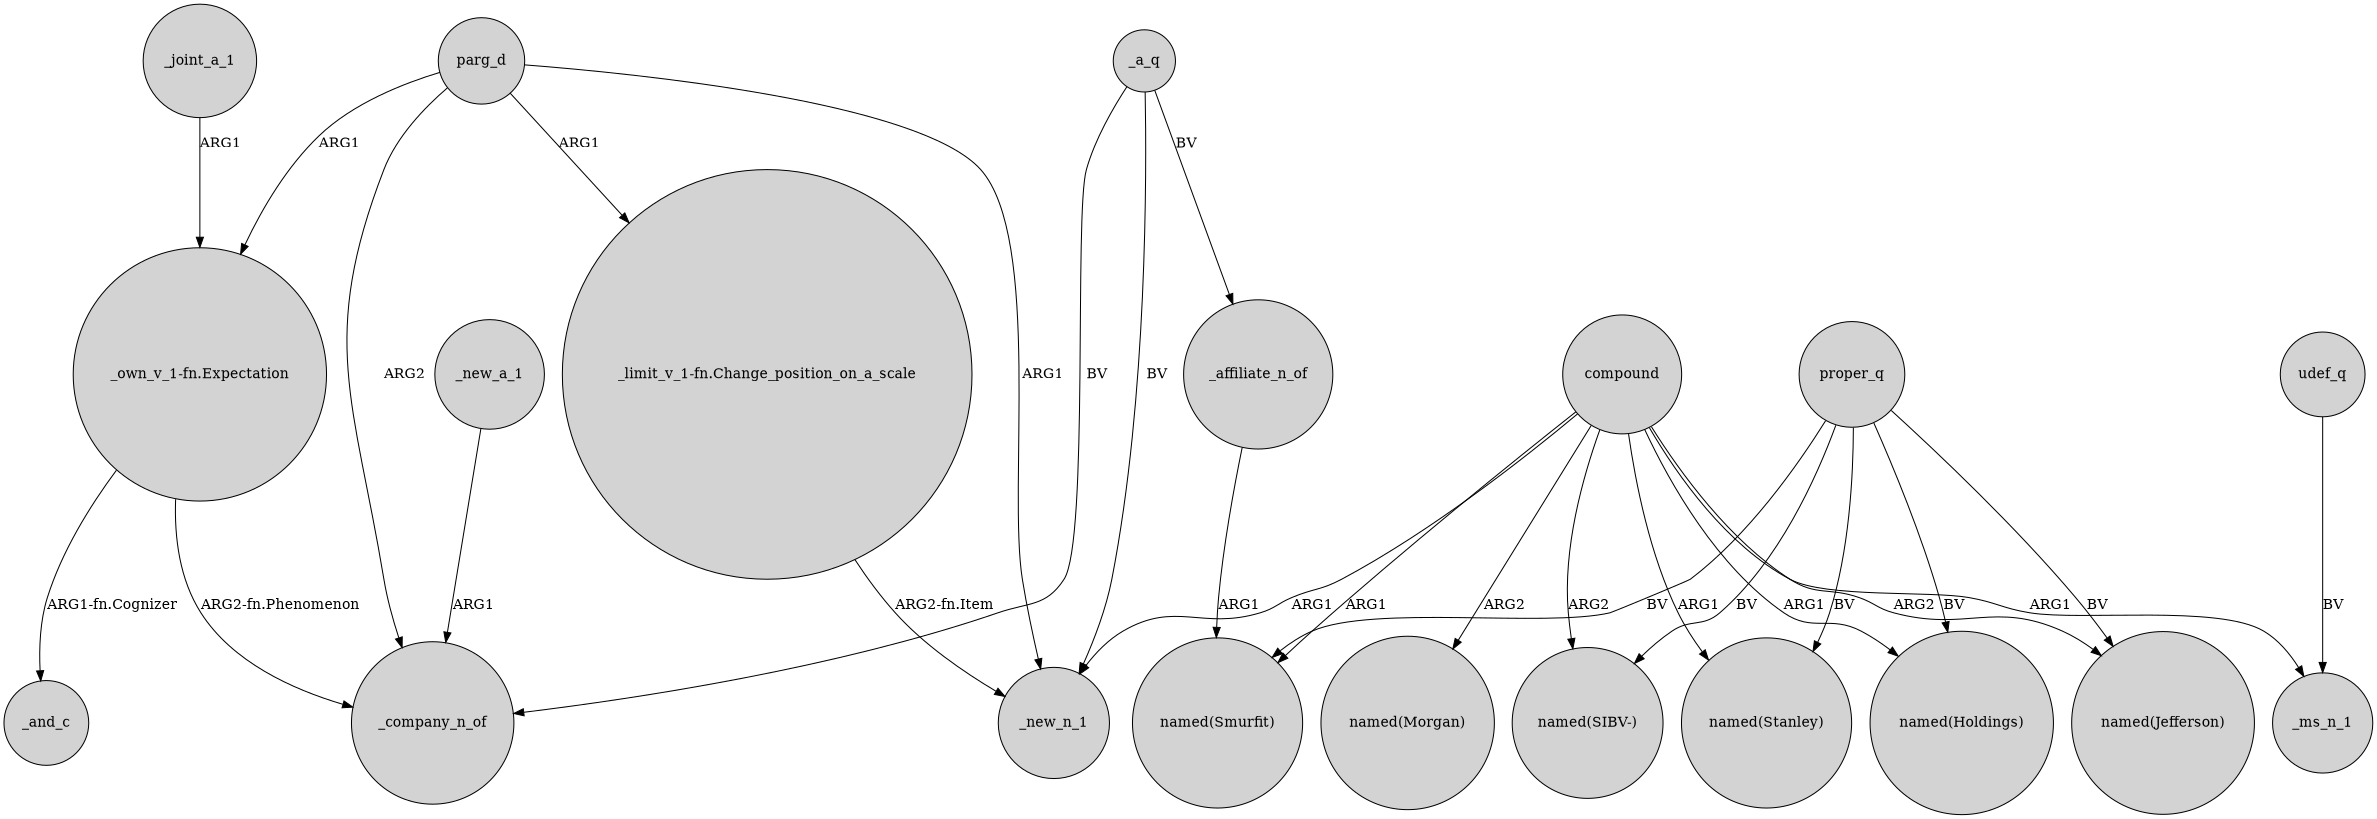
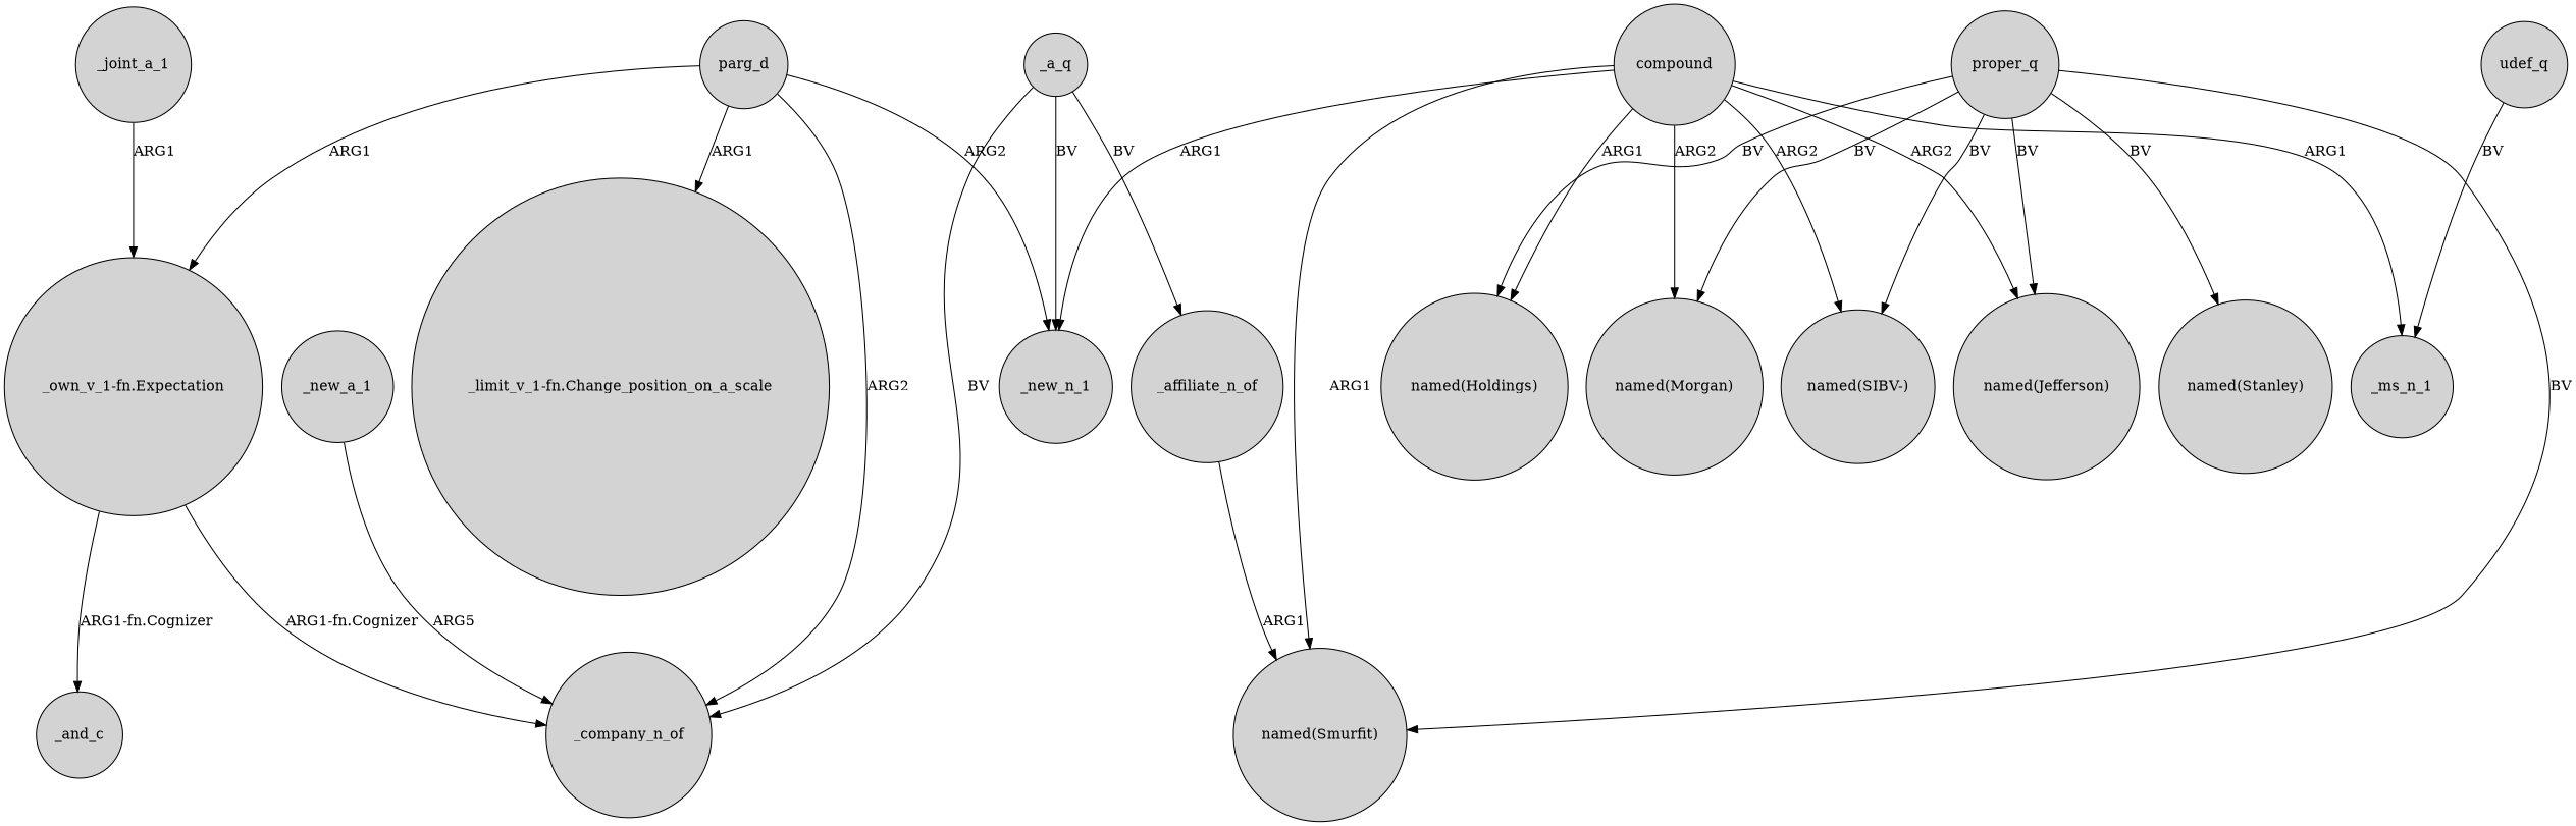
  digraph {
    node [shape=circle style=filled]
    _affiliate_n_of
    "named(Smurfit)"
    n3 [label=_new_n_1]
    parg_d
    "_limit_v_1-fn.Change_position_on_a_scale"
    "_own_v_1-fn.Expectation"
    _company_n_of
    _and_c
    compound
    "named(SIBV-)"
    "named(Stanley)"
    _ms_n_1
    "named(Jefferson)"
    "named(Holdings)"
    "named(Morgan)"
    proper_q
    _a_q
    udef_q
    _joint_a_1
    _new_a_1
    _affiliate_n_of -> "named(Smurfit)" [label=ARG1]
-   parg_d -> n3 [label=ARG1]
+   parg_d -> n3 [label=ARG2]
    parg_d -> "_limit_v_1-fn.Change_position_on_a_scale" [label=ARG1]
    parg_d -> "_own_v_1-fn.Expectation" [label=ARG1]
    parg_d -> _company_n_of [label=ARG2]
-   "_limit_v_1-fn.Change_position_on_a_scale" -> n3 [label="ARG2-fn.Item"]
-   "_own_v_1-fn.Expectation" -> _company_n_of [label="ARG2-fn.Phenomenon"]
+   "_own_v_1-fn.Expectation" -> _company_n_of [label="ARG1-fn.Cognizer"]
    "_own_v_1-fn.Expectation" -> _and_c [label="ARG1-fn.Cognizer"]
    compound -> "named(Smurfit)" [label=ARG1]
    compound -> n3 [label=ARG1]
    compound -> "named(SIBV-)" [label=ARG2]
-   compound -> "named(Stanley)" [label=ARG1]
    compound -> _ms_n_1 [label=ARG1]
    compound -> "named(Jefferson)" [label=ARG2]
    compound -> "named(Holdings)" [label=ARG1]
    compound -> "named(Morgan)" [label=ARG2]
    proper_q -> "named(Smurfit)" [label=BV]
    proper_q -> "named(SIBV-)" [label=BV]
    proper_q -> "named(Stanley)" [label=BV]
    proper_q -> "named(Jefferson)" [label=BV]
    proper_q -> "named(Holdings)" [label=BV]
+   proper_q -> "named(Morgan)" [label=BV]
    _a_q -> _affiliate_n_of [label=BV]
    _a_q -> n3 [label=BV]
    _a_q -> _company_n_of [label=BV]
    udef_q -> _ms_n_1 [label=BV]
    _joint_a_1 -> "_own_v_1-fn.Expectation" [label=ARG1]
-   _new_a_1 -> _company_n_of [label=ARG1]
+   _new_a_1 -> _company_n_of [label=ARG5]
  }
